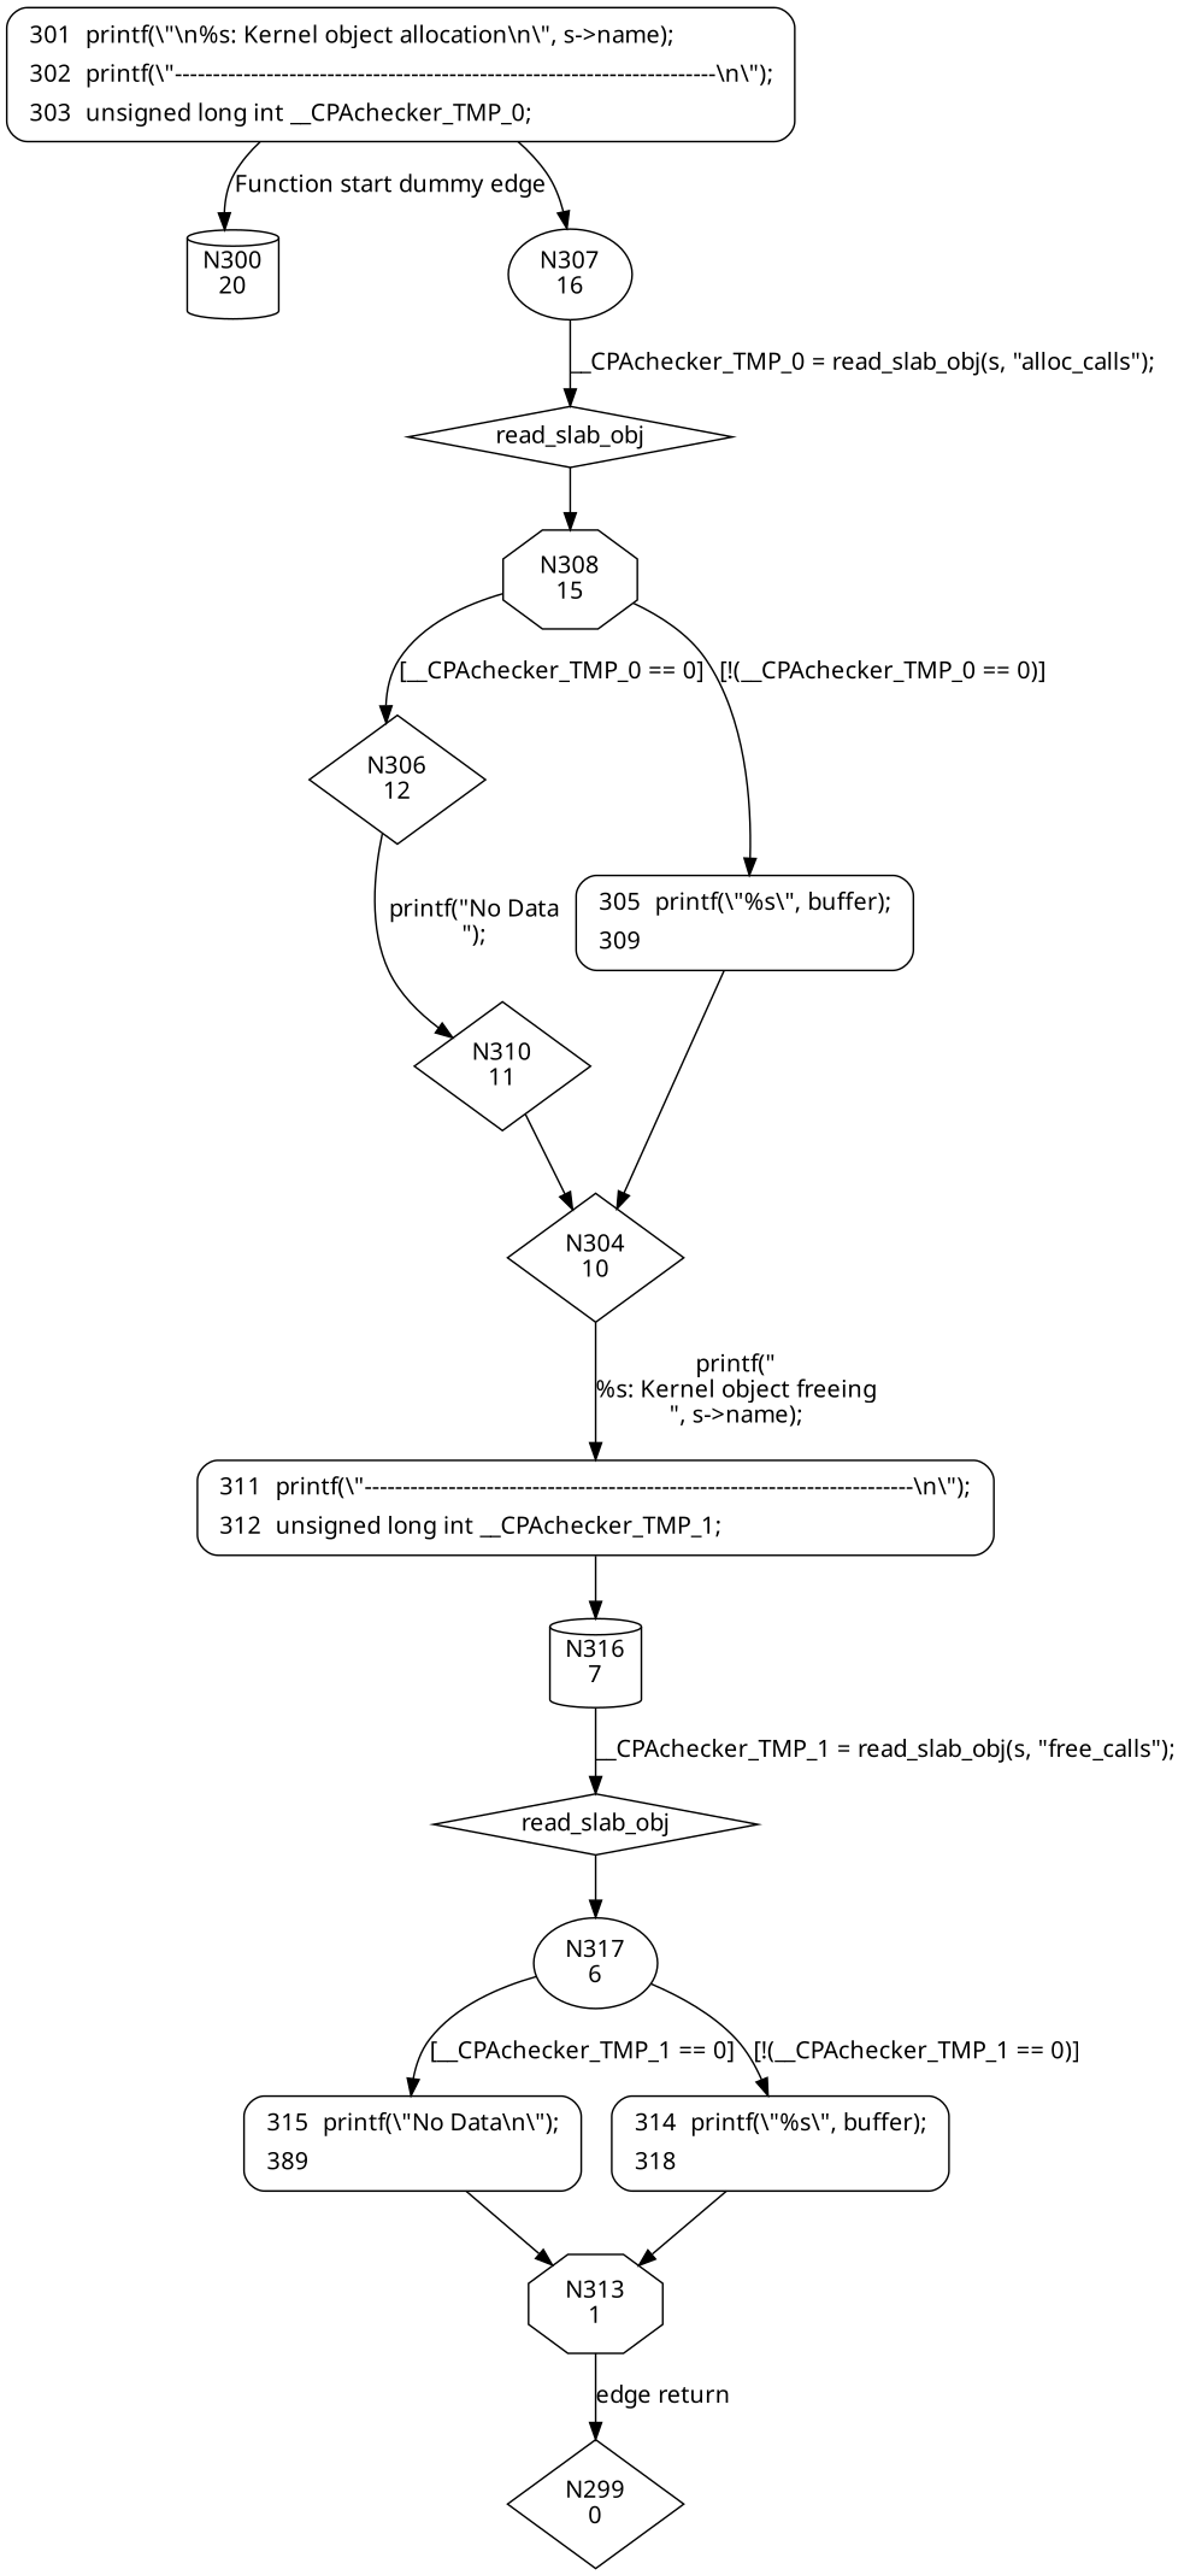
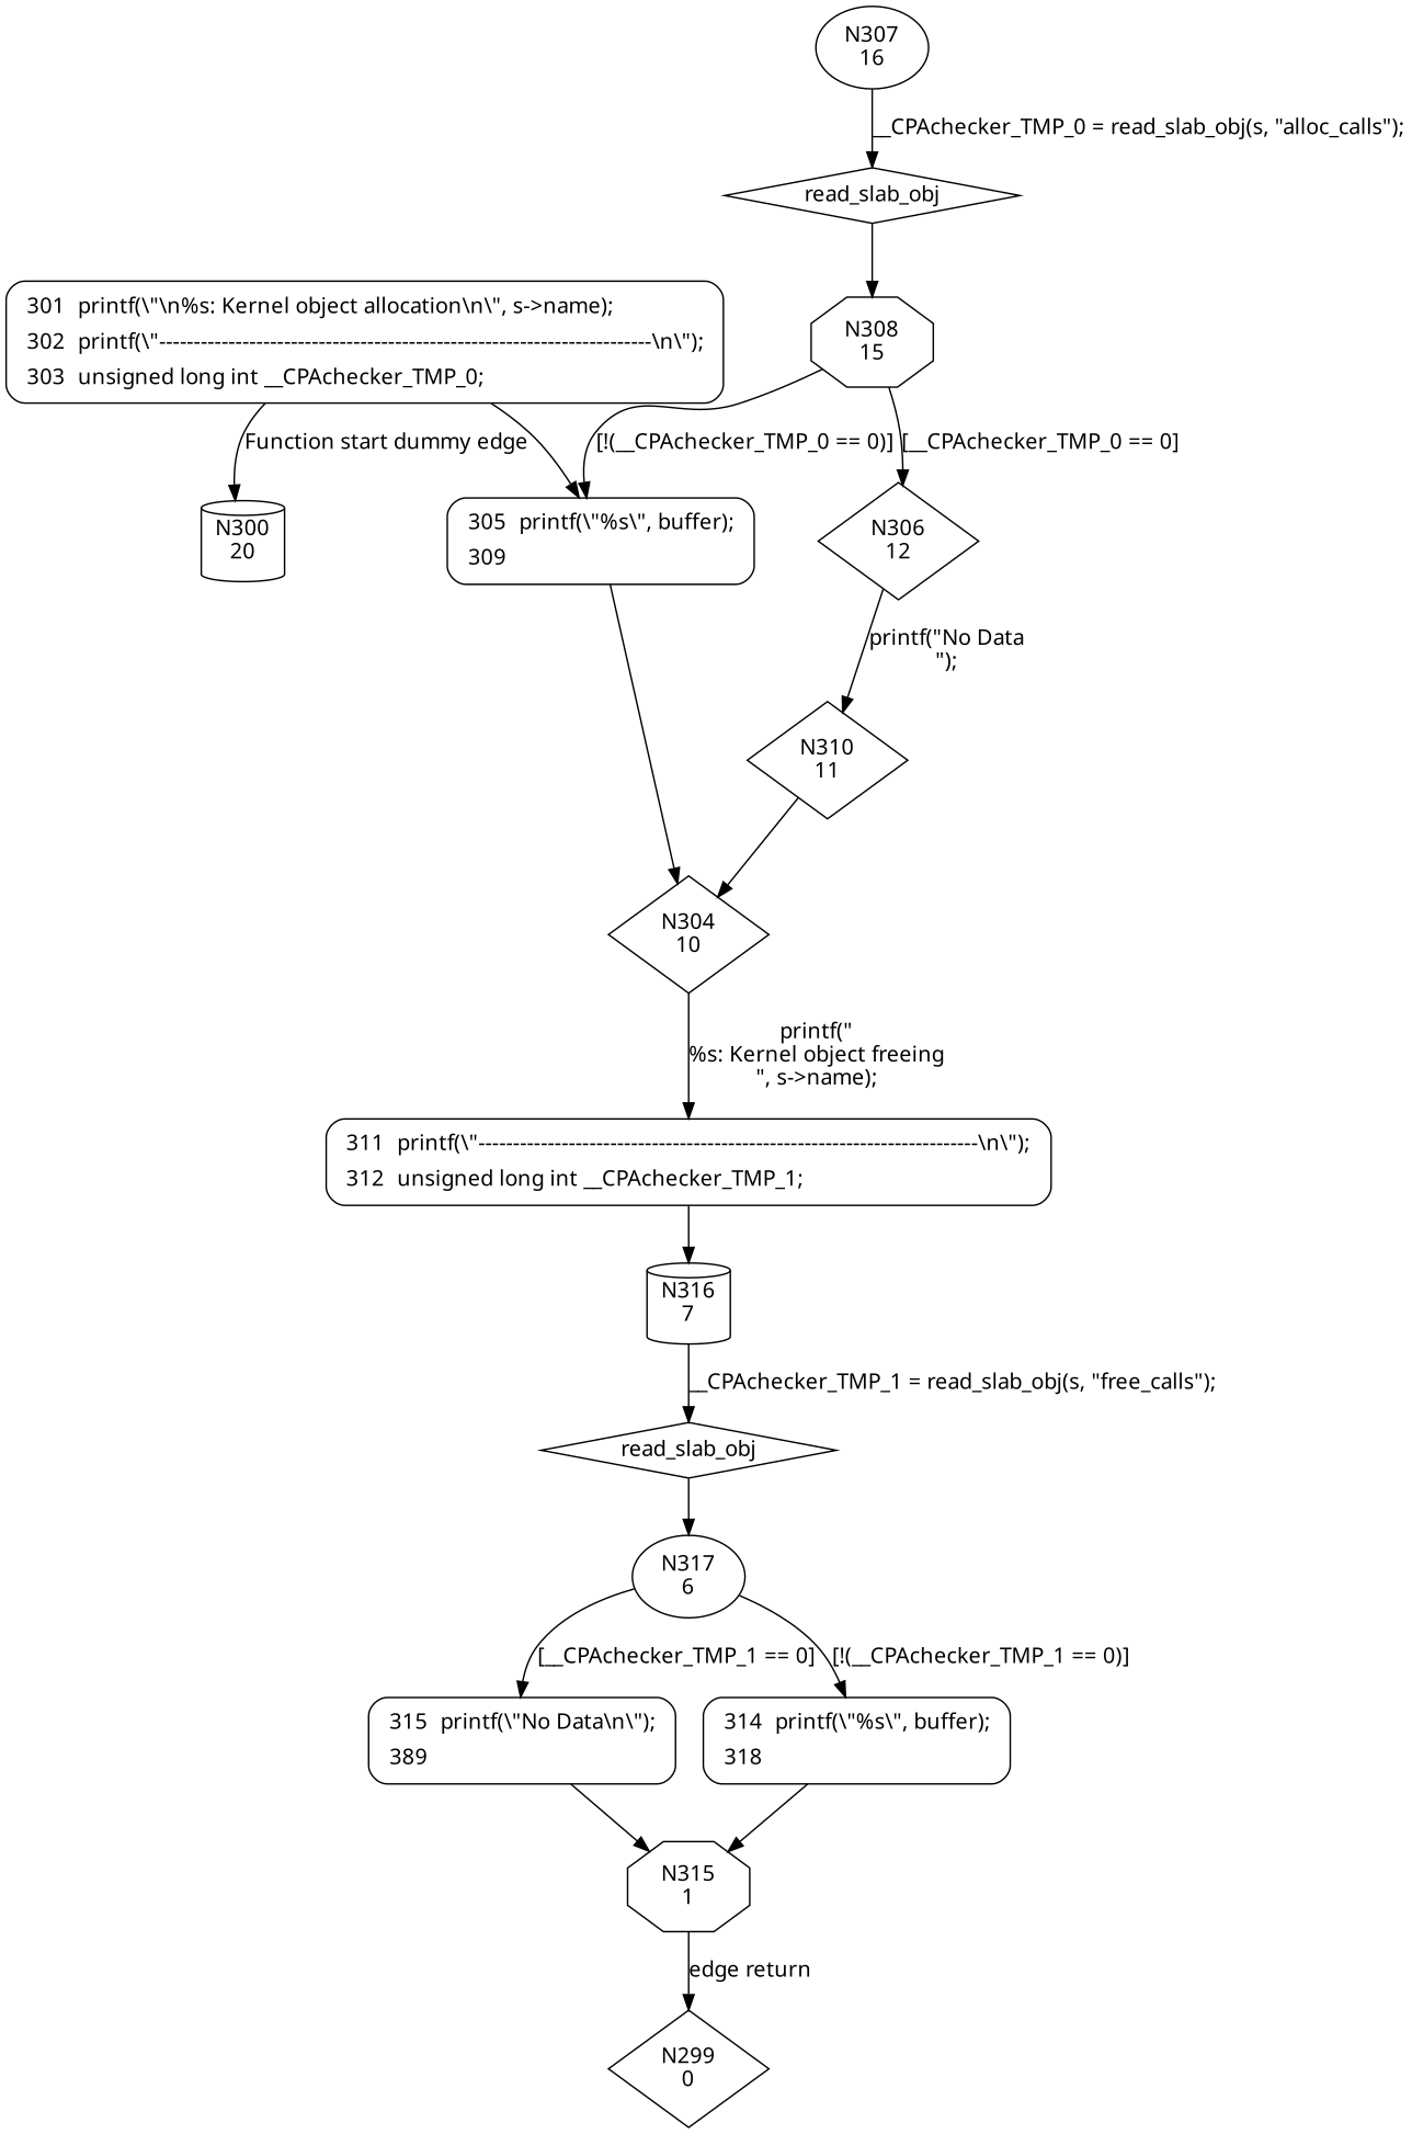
  digraph {
    fontname="Noto Sans"
    node [fontname="Noto Sans" shape=diamond]
    edge [fontname="Noto Sans"]
    n1 [label="N300\n20" shape=cylinder]
    n2 [fillcolor=white label=<<table border="0" cellborder="0" cellpadding="3" bgcolor="white"><tr><td align="right">301</td><td align="left">printf(\"\n%s: Kernel object allocation\n\", s-&gt;name);</td></tr><tr><td align="right">302</td><td align="left">printf(\"-----------------------------------------------------------------------\n\");</td></tr><tr><td align="right">303</td><td align="left">unsigned long int __CPAchecker_TMP_0;</td></tr></table>> penwidth=1 shape=Mrecord style="filled,bold"]
    n3 [label="N307\n16" shape=ellipse]
    n4 [label=read_slab_obj]
    n5 [label="N308\n15" shape=octagon]
    n6 [label="N306\n12"]
    n7 [fillcolor=white label=<<table border="0" cellborder="0" cellpadding="3" bgcolor="white"><tr><td align="right">305</td><td align="left">printf(\"%s\", buffer);</td></tr><tr><td align="right">309</td><td align="left"></td></tr></table>> penwidth=1 shape=Mrecord style="filled,bold"]
    n8 [label="N310\n11"]
    n9 [label="N304\n10"]
    n10 [fillcolor=white label=<<table border="0" cellborder="0" cellpadding="3" bgcolor="white"><tr><td align="right">311</td><td align="left">printf(\"------------------------------------------------------------------------\n\");</td></tr><tr><td align="right">312</td><td align="left">unsigned long int __CPAchecker_TMP_1;</td></tr></table>> penwidth=1 shape=Mrecord style="filled,bold"]
    n11 [label="N316\n7" shape=cylinder]
    n12 [label=read_slab_obj]
    n13 [label="N317\n6" shape=ellipse]
    n14 [fillcolor=white label=<<table border="0" cellborder="0" cellpadding="3" bgcolor="white"><tr><td align="right">315</td><td align="left">printf(\"No Data\n\");</td></tr><tr><td align="right">389</td><td align="left"></td></tr></table>> penwidth=1 shape=Mrecord style="filled,bold"]
    n15 [fillcolor=white label=<<table border="0" cellborder="0" cellpadding="3" bgcolor="white"><tr><td align="right">314</td><td align="left">printf(\"%s\", buffer);</td></tr><tr><td align="right">318</td><td align="left"></td></tr></table>> penwidth=1 shape=Mrecord style="filled,bold"]
-   n16 [label="N313\n1" shape=octagon]
+   n16 [label="N315\n1" shape=octagon]
    n17 [label="N299\n0"]
    n2 -> n1 [label="Function start dummy edge"]
-   n2 -> n3
+   n2 -> n7
    n3 -> n4 [label="__CPAchecker_TMP_0 = read_slab_obj(s, \"alloc_calls\");"]
    n4 -> n5
    n5 -> n6 [label="[__CPAchecker_TMP_0 == 0]"]
    n5 -> n7 [label="[!(__CPAchecker_TMP_0 == 0)]"]
    n6 -> n8 [label="printf(\"No Data\n\");"]
    n7 -> n9
    n8 -> n9
    n9 -> n10 [label="printf(\"\n%s: Kernel object freeing\n\", s->name);"]
    n10 -> n11
    n11 -> n12 [label="__CPAchecker_TMP_1 = read_slab_obj(s, \"free_calls\");"]
    n12 -> n13
    n13 -> n14 [label="[__CPAchecker_TMP_1 == 0]"]
    n13 -> n15 [label="[!(__CPAchecker_TMP_1 == 0)]"]
    n14 -> n16
    n15 -> n16
    n16 -> n17 [label="edge return"]
  }
